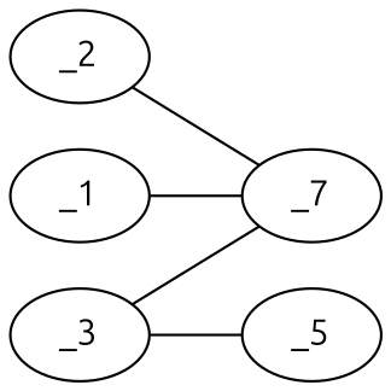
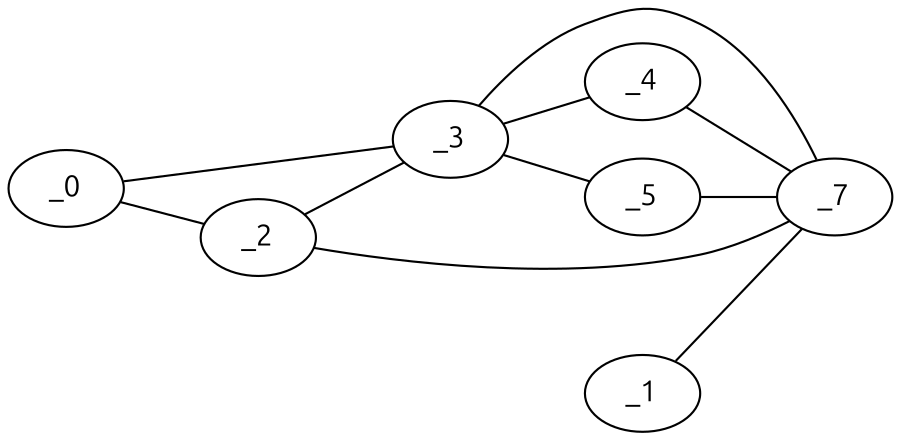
  graph {
    fontname=Ubuntu
    rankdir=LR
    node [fontname=Ubuntu y=47]
    edge [fontname=Ubuntu valence=1]
+   _0 [x=52 y=22]
    _2 [x=65 y=34]
    _3 [x=77]
    _1 [x=61 y=25]
    n5 [label=_7 x=105 y=43]
+   _4 [x=97 y=48]
    _5 [x=100]
+   _0 -- _2 [valence=2]
+   _0 -- _3
+   _2 -- _3 [valence=2]
    _2 -- n5 [valence=2]
    _3 -- n5
+   _3 -- _4
    _3 -- _5
    _1 -- n5
+   _4 -- n5 [valence=2]
+   _5 -- n5
  }
